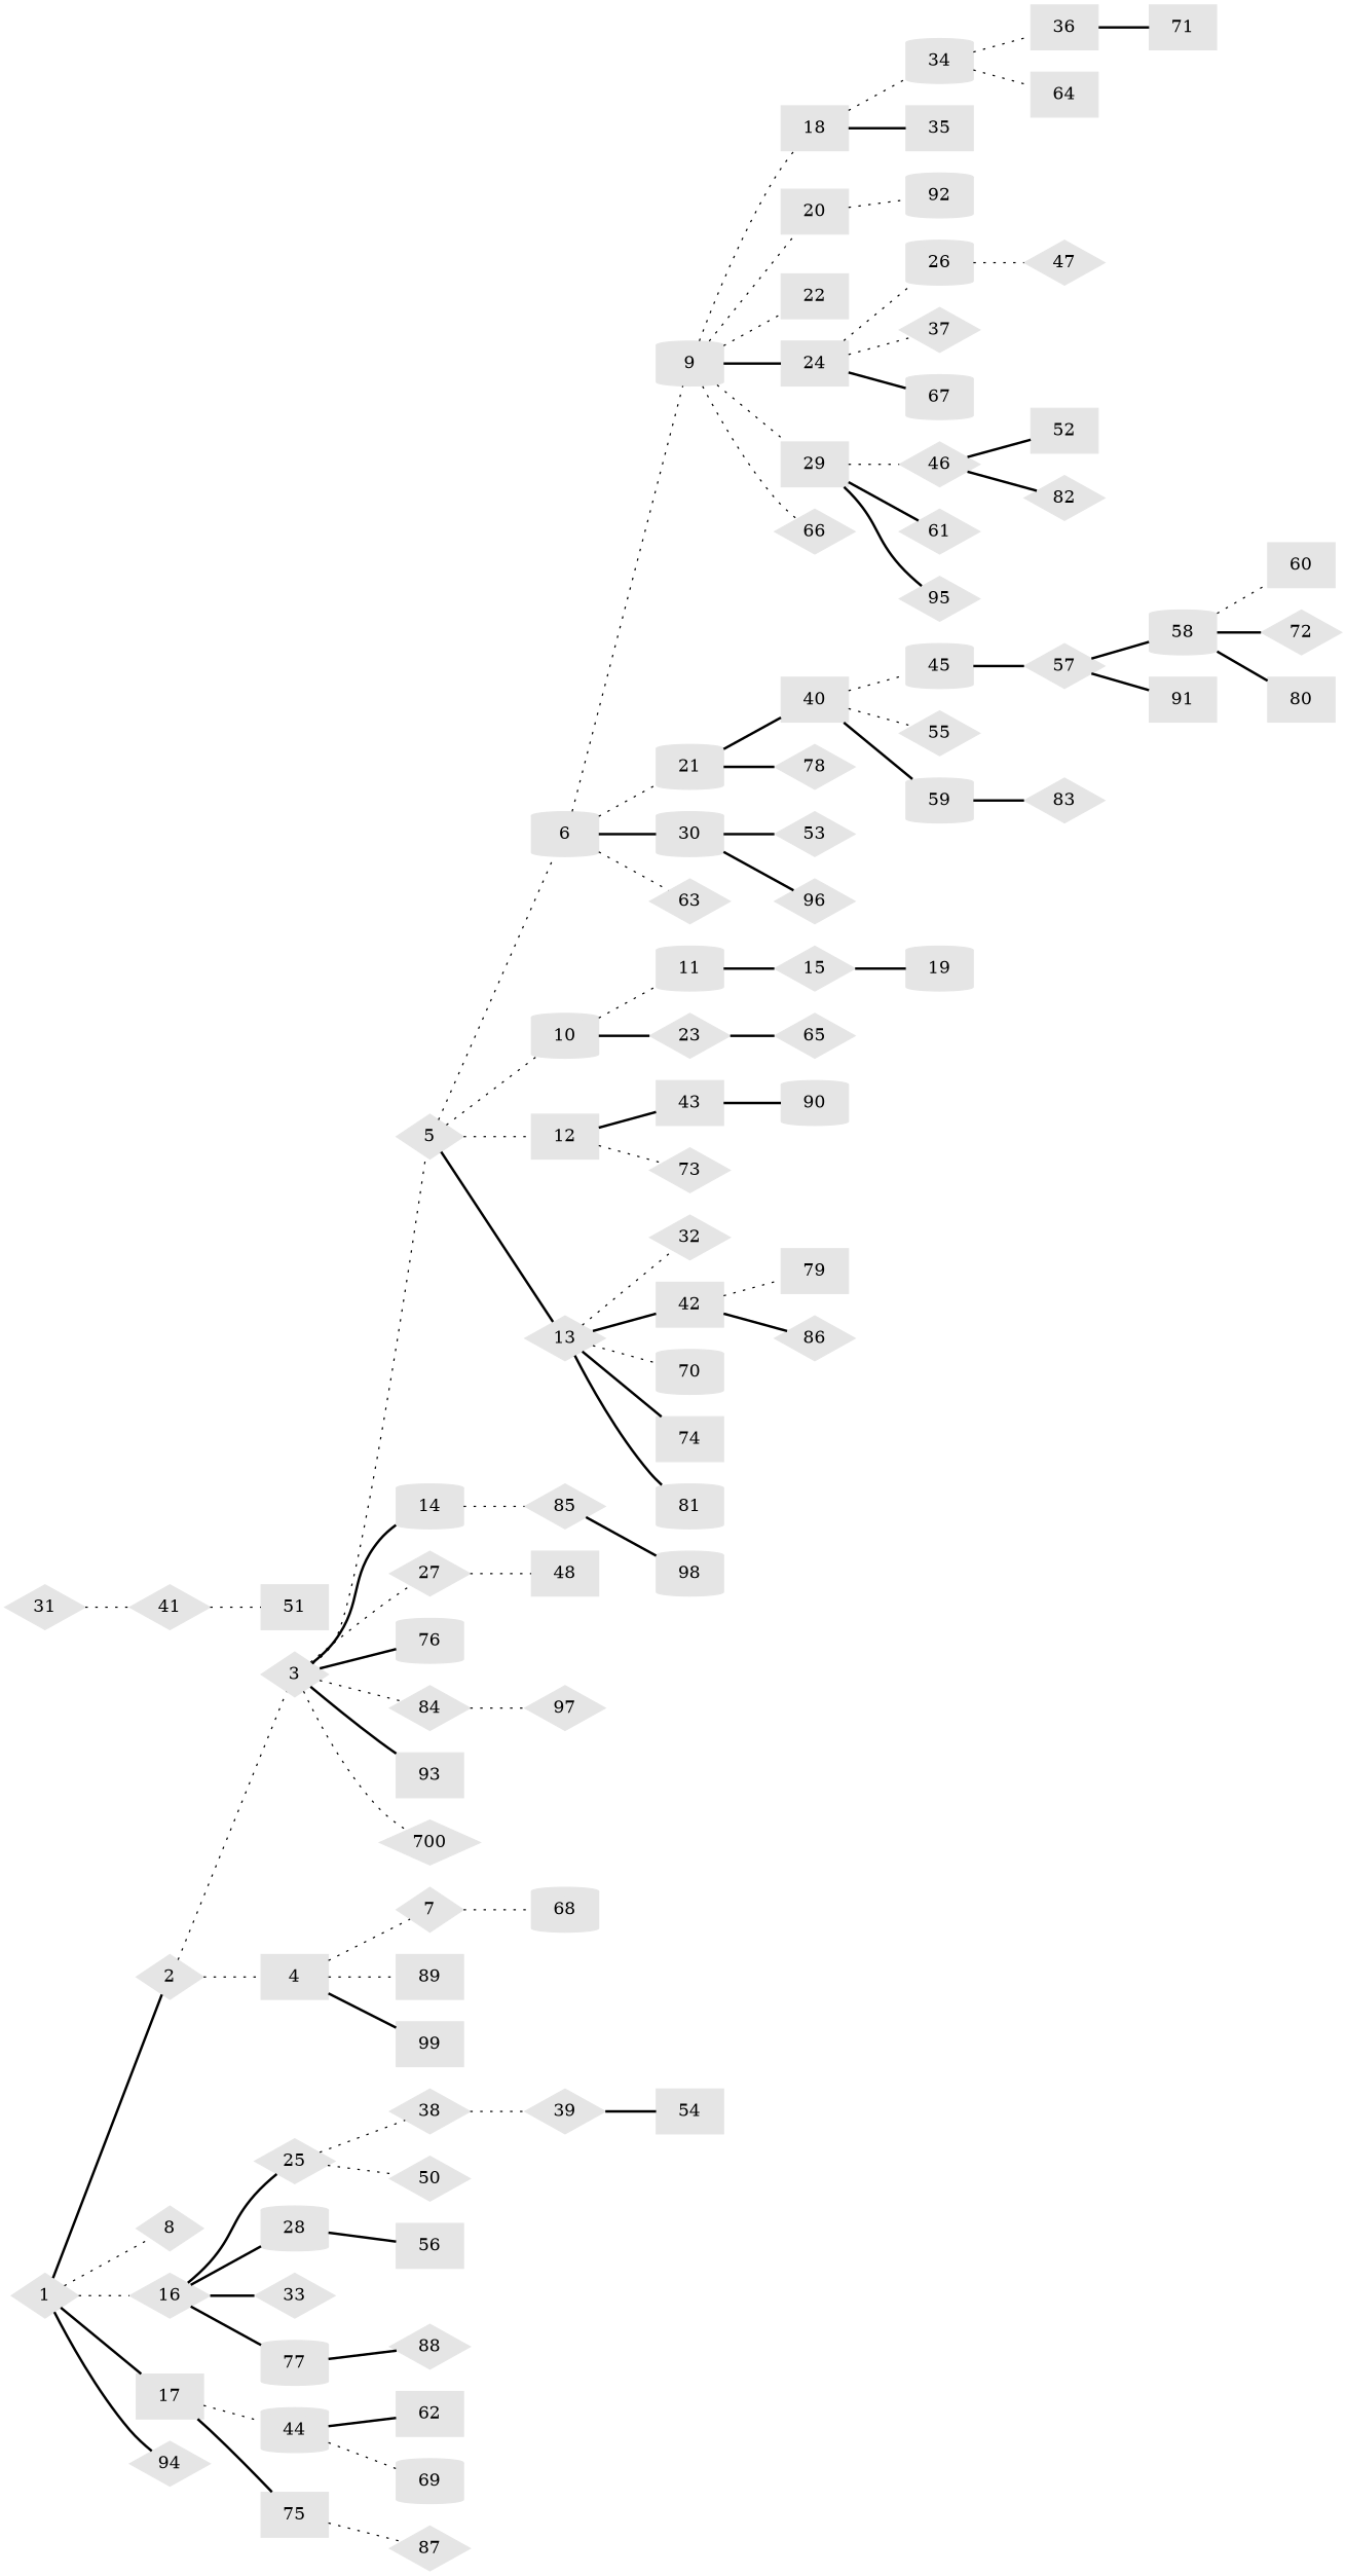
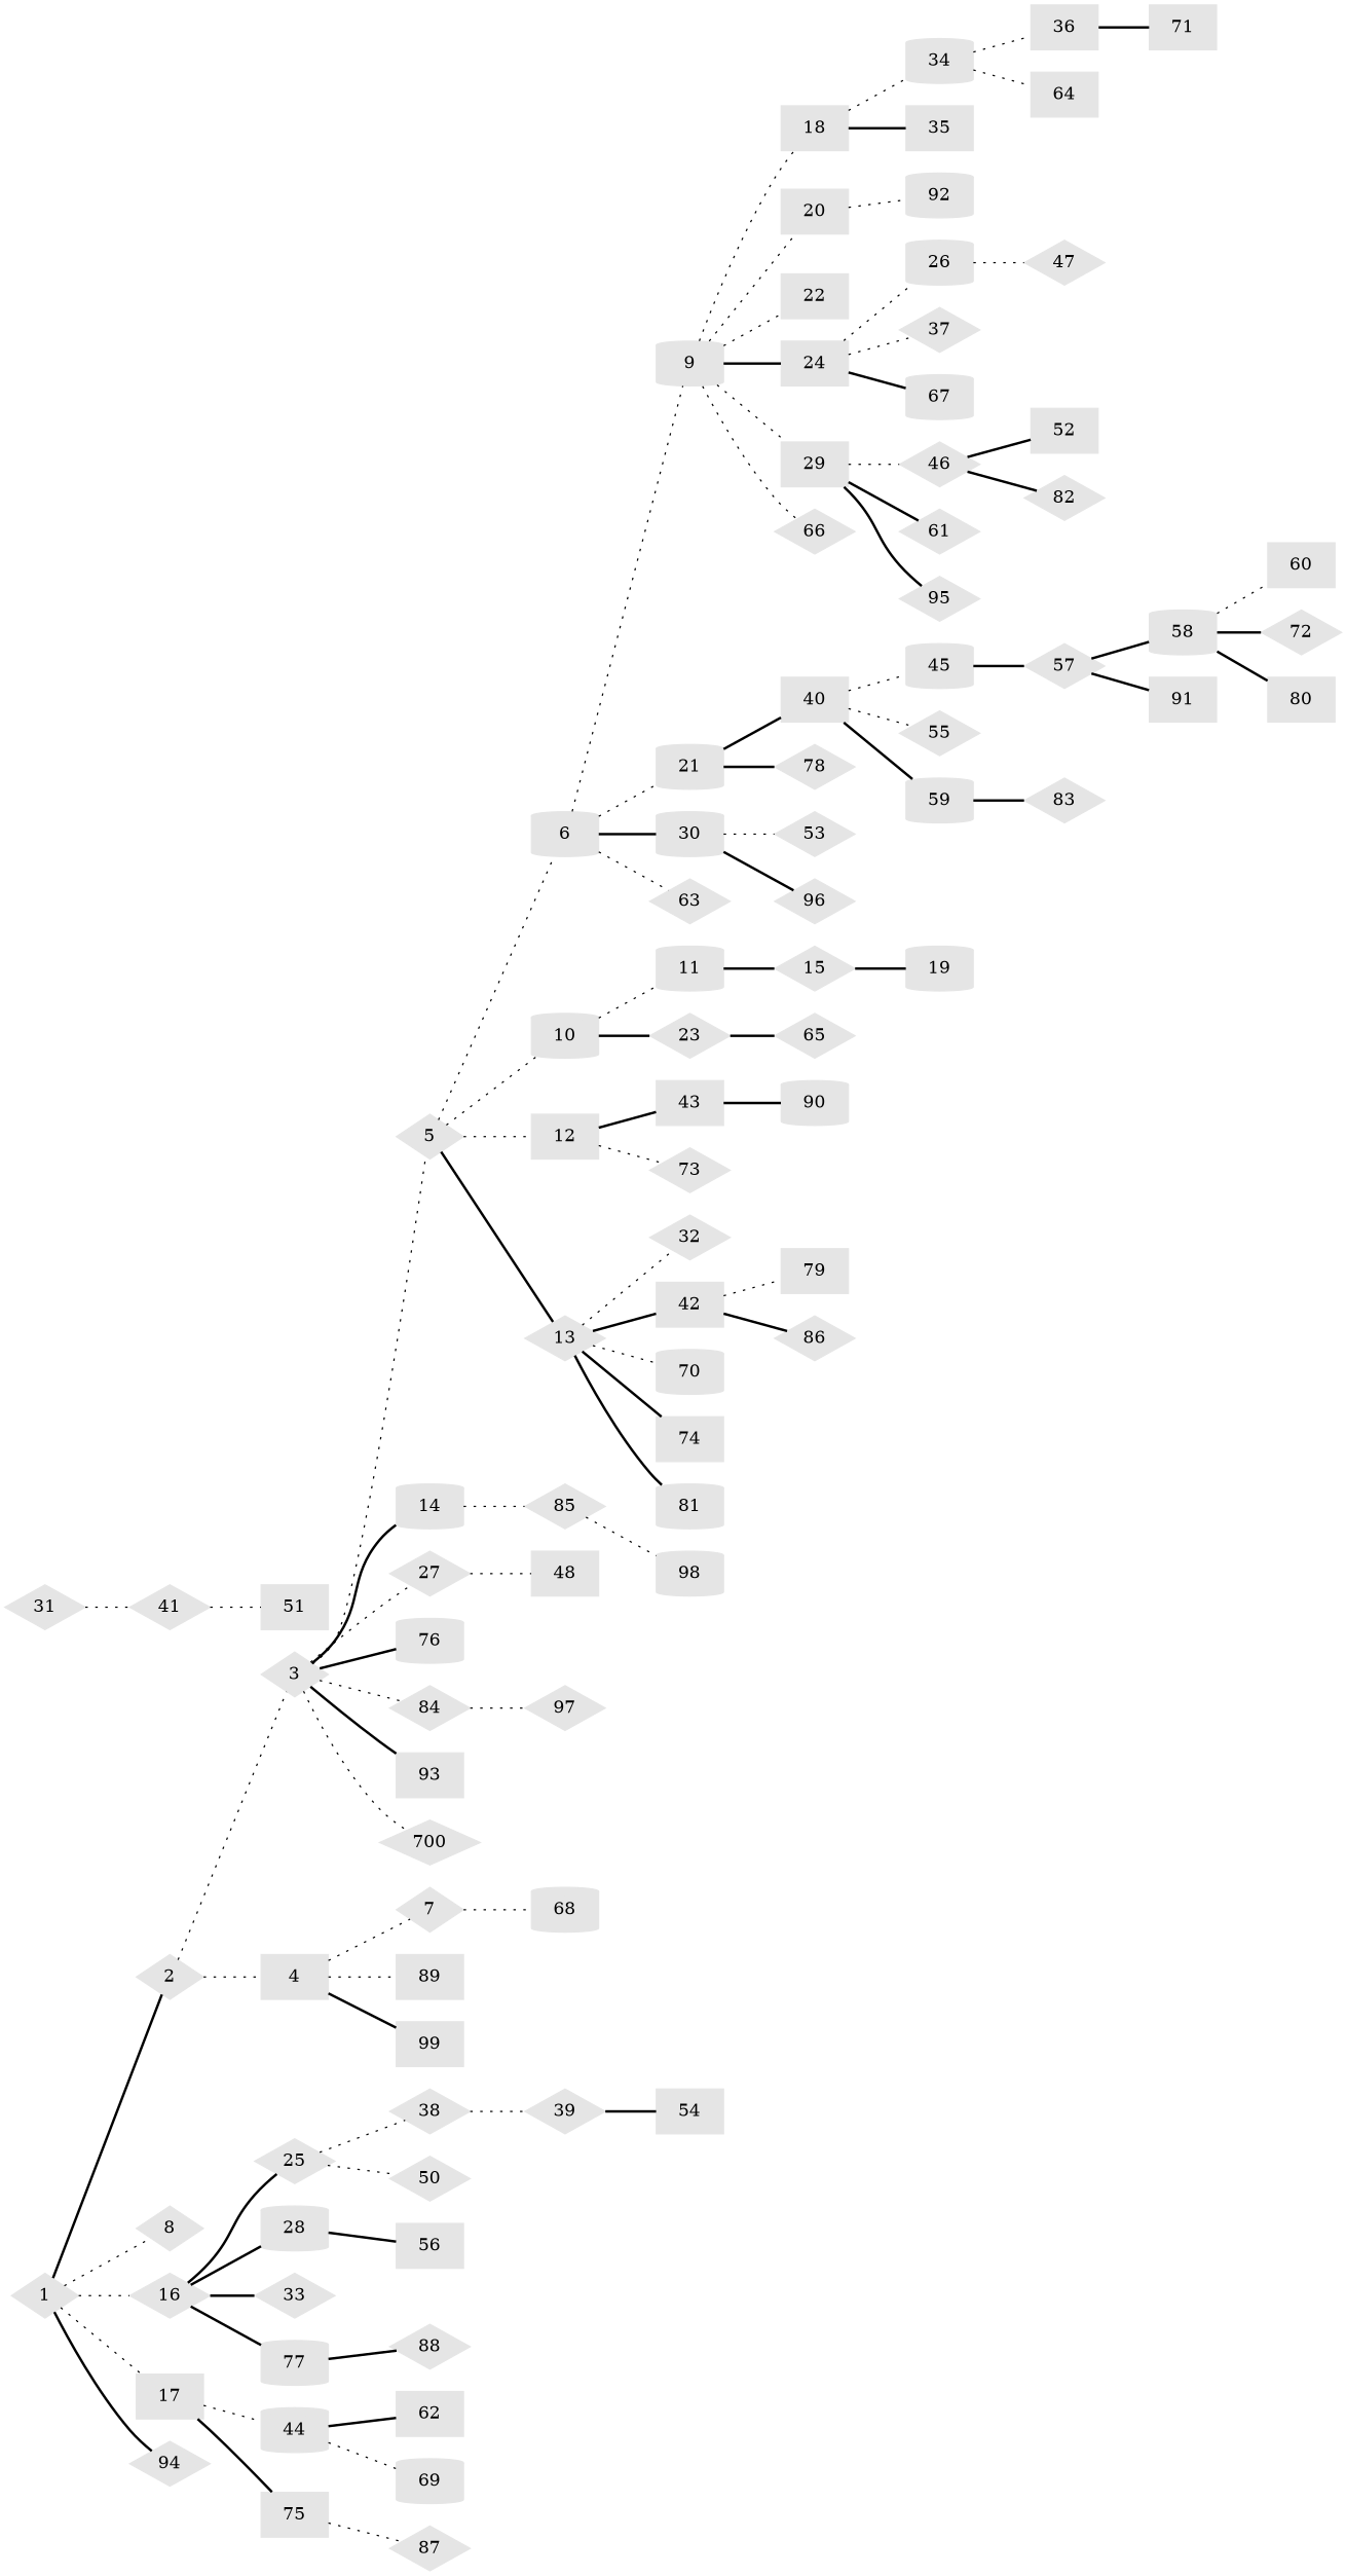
  graph {
    rankdir=LR
    node [color=gray90 shape=diamond style=filled]
    edge [style=dotted]
    1
    2
    8
    16
    17 [shape=box]
    94
    3
    4 [shape=box]
    25
    28 [shape=cylinder]
    33
    77 [shape=cylinder]
    44 [shape=cylinder]
    75 [shape=box]
    5
    14 [shape=cylinder]
    27
    76 [shape=cylinder]
    84
    93 [shape=box]
    n21 [label=700]
    7
    89 [shape=box]
    99 [shape=box]
    6 [shape=cylinder]
    10 [shape=cylinder]
    12 [shape=box]
    13
    85
    48 [shape=box]
    97
    68 [shape=cylinder]
    9 [shape=cylinder]
    21 [shape=cylinder]
    30 [shape=cylinder]
    63
    11 [shape=cylinder]
    23
    43 [shape=box]
    73
    32
    42 [shape=box]
    70 [shape=cylinder]
    74 [shape=box]
    81 [shape=cylinder]
    18 [shape=box]
    20 [shape=box]
    22 [shape=box]
    24 [shape=box]
    29 [shape=box]
    66
    40 [shape=box]
    78
    53
    96
    34 [shape=cylinder]
    35 [shape=box]
    92 [shape=cylinder]
    26 [shape=cylinder]
    37
    67 [shape=cylinder]
    46
    61
    95
    15
    65
    19 [shape=cylinder]
    90 [shape=cylinder]
    79 [shape=box]
    86
    98 [shape=cylinder]
    38
    50
    56 [shape=box]
    88
    62 [shape=box]
    69 [shape=cylinder]
    87
    36 [shape=box]
    64 [shape=box]
    45 [shape=cylinder]
    55
    59 [shape=cylinder]
    47
    31
    41
    39
    52 [shape=box]
    82
    51 [shape=box]
    71 [shape=box]
    54 [shape=box]
    57
    83
    58 [shape=cylinder]
    91 [shape=box]
    60 [shape=box]
    72
    80 [shape=box]
    1 -- 2 [style=bold]
    1 -- 8
    1 -- 16
-   1 -- 17 [style=bold]
+   1 -- 17
    1 -- 94 [style=bold]
    2 -- 3
    2 -- 4
    16 -- 25 [style=bold]
    16 -- 28 [style=bold]
    16 -- 33 [style=bold]
    16 -- 77 [style=bold]
    17 -- 44
    17 -- 75 [style=bold]
    3 -- 5
    3 -- 14 [style=bold]
    3 -- 27
    3 -- 76 [style=bold]
    3 -- 84
    3 -- 93 [style=bold]
    3 -- n21
    4 -- 7
    4 -- 89
    4 -- 99 [style=bold]
    25 -- 38
    25 -- 50
    28 -- 56 [style=bold]
    77 -- 88 [style=bold]
    44 -- 62 [style=bold]
    44 -- 69
    75 -- 87
    5 -- 6
    5 -- 10
    5 -- 12
    5 -- 13 [style=bold]
    14 -- 85
    27 -- 48
    84 -- 97
    7 -- 68
    6 -- 9
    6 -- 21
    6 -- 30 [style=bold]
    6 -- 63
    10 -- 11
    10 -- 23 [style=bold]
    12 -- 43 [style=bold]
    12 -- 73
    13 -- 32
    13 -- 42 [style=bold]
    13 -- 70
    13 -- 74 [style=bold]
    13 -- 81 [style=bold]
-   85 -- 98 [style=bold]
+   85 -- 98
    9 -- 18
    9 -- 20
    9 -- 22
    9 -- 24 [style=bold]
    9 -- 29
    9 -- 66
    21 -- 40 [style=bold]
    21 -- 78 [style=bold]
-   30 -- 53 [style=bold]
+   30 -- 53
    30 -- 96 [style=bold]
    11 -- 15 [style=bold]
    23 -- 65 [style=bold]
    43 -- 90 [style=bold]
    42 -- 79
    42 -- 86 [style=bold]
    18 -- 34
    18 -- 35 [style=bold]
    20 -- 92
    24 -- 26
    24 -- 37
    24 -- 67 [style=bold]
    29 -- 46
    29 -- 61 [style=bold]
    29 -- 95 [style=bold]
    40 -- 45
    40 -- 55
    40 -- 59 [style=bold]
    34 -- 36
    34 -- 64
    26 -- 47
    46 -- 52 [style=bold]
    46 -- 82 [style=bold]
    15 -- 19 [style=bold]
    38 -- 39
    36 -- 71 [style=bold]
    45 -- 57 [style=bold]
    59 -- 83 [style=bold]
    31 -- 41
    41 -- 51
    39 -- 54 [style=bold]
    57 -- 58 [style=bold]
    57 -- 91 [style=bold]
    58 -- 60
    58 -- 72 [style=bold]
    58 -- 80 [style=bold]
  }
